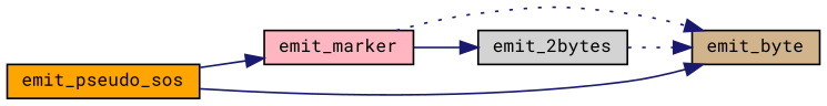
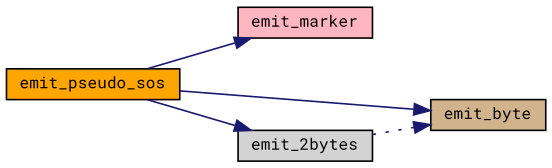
  digraph {
    fontname="Roboto Mono"
    rankdir=LR
    node [color=black fontname="Roboto Mono" fontsize=10 shape=record style=filled]
    edge [color=midnightblue fontname="Roboto Mono" fontsize=10 labelfontname=Helvetica labelfontsize=10 style=solid]
    n1 [fillcolor=orange fontcolor=black height=0.2 label=emit_pseudo_sos width=0.4]
    n2 [fillcolor=lightpink height=0.2 label=emit_marker width=0.4]
    n3 [fillcolor=tan height=0.2 label=emit_byte width=0.4]
    n4 [fillcolor=lightgrey height=0.2 label=emit_2bytes width=0.4]
    n1 -> n2
    n1 -> n3
-   n2 -> n4
-   n2 -> n3 [style=dotted]
+   n1 -> n4
    n4 -> n3 [style=dotted]
  }
